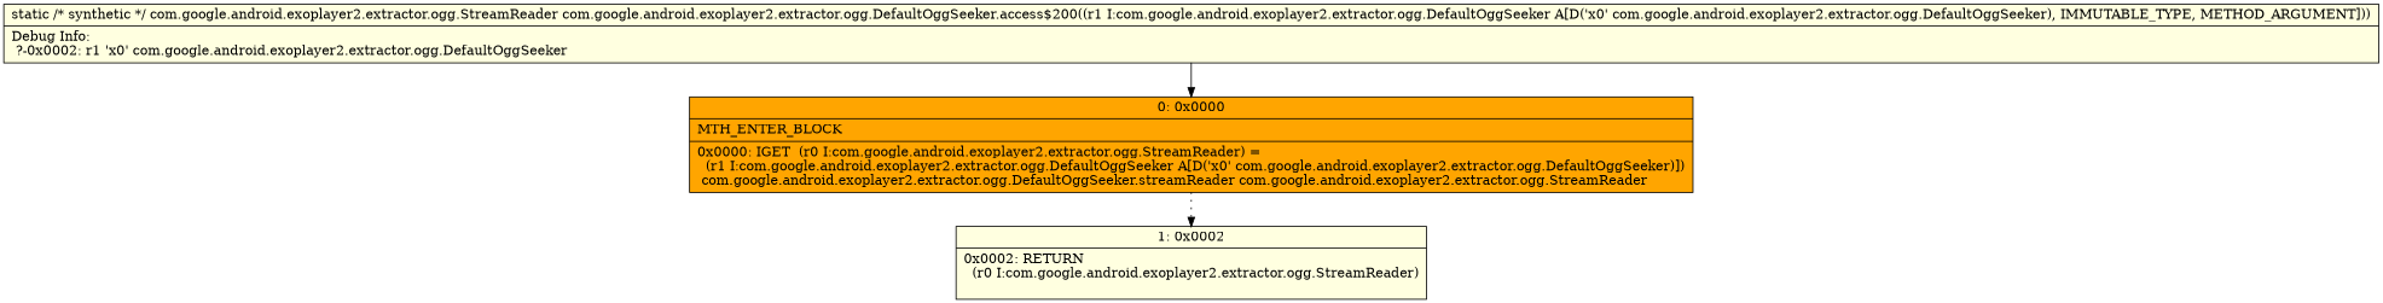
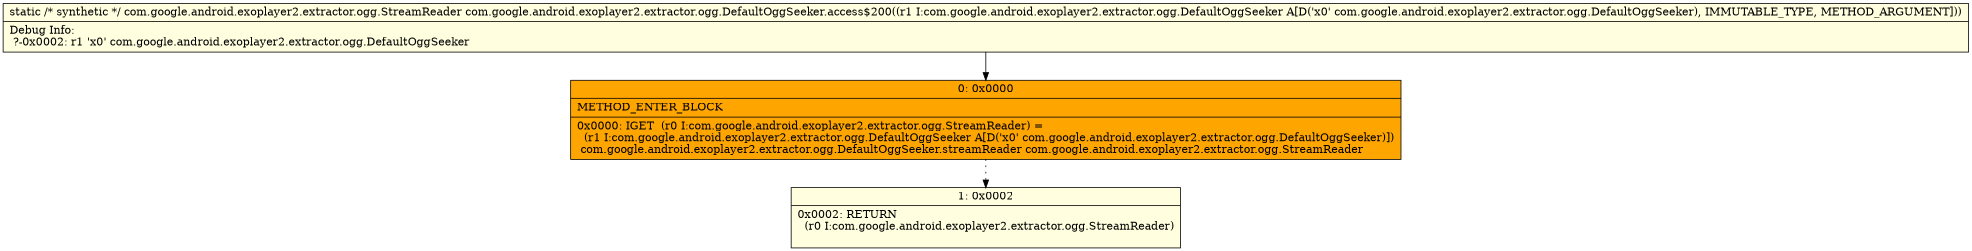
  digraph {
    node [shape=record style=filled fillcolor=lightyellow]
-   n1 [label="{0\:\ 0x0000|MTH_ENTER_BLOCK\l|0x0000: IGET  (r0 I:com.google.android.exoplayer2.extractor.ogg.StreamReader) = \l  (r1 I:com.google.android.exoplayer2.extractor.ogg.DefaultOggSeeker A[D('x0' com.google.android.exoplayer2.extractor.ogg.DefaultOggSeeker)])\l com.google.android.exoplayer2.extractor.ogg.DefaultOggSeeker.streamReader com.google.android.exoplayer2.extractor.ogg.StreamReader \l}" fillcolor=orange]
+   n1 [label="{0\:\ 0x0000|METHOD_ENTER_BLOCK\l|0x0000: IGET  (r0 I:com.google.android.exoplayer2.extractor.ogg.StreamReader) = \l  (r1 I:com.google.android.exoplayer2.extractor.ogg.DefaultOggSeeker A[D('x0' com.google.android.exoplayer2.extractor.ogg.DefaultOggSeeker)])\l com.google.android.exoplayer2.extractor.ogg.DefaultOggSeeker.streamReader com.google.android.exoplayer2.extractor.ogg.StreamReader \l}" fillcolor=orange]
    n2 [label="{1\:\ 0x0002|0x0002: RETURN  \l  (r0 I:com.google.android.exoplayer2.extractor.ogg.StreamReader)\l \l}"]
    n3 [label="{static \/* synthetic *\/ com.google.android.exoplayer2.extractor.ogg.StreamReader com.google.android.exoplayer2.extractor.ogg.DefaultOggSeeker.access$200((r1 I:com.google.android.exoplayer2.extractor.ogg.DefaultOggSeeker A[D('x0' com.google.android.exoplayer2.extractor.ogg.DefaultOggSeeker), IMMUTABLE_TYPE, METHOD_ARGUMENT]))  | Debug Info:\l  ?\-0x0002: r1 'x0' com.google.android.exoplayer2.extractor.ogg.DefaultOggSeeker\l}"]
    n1 -> n2 [style=dotted]
    n3 -> n1 [style=solid]
  }
